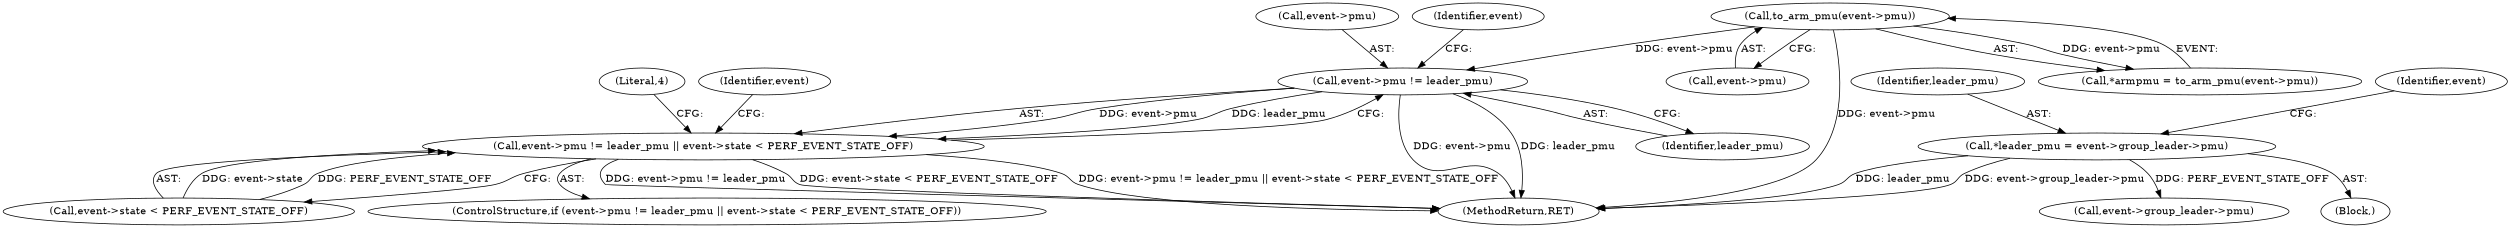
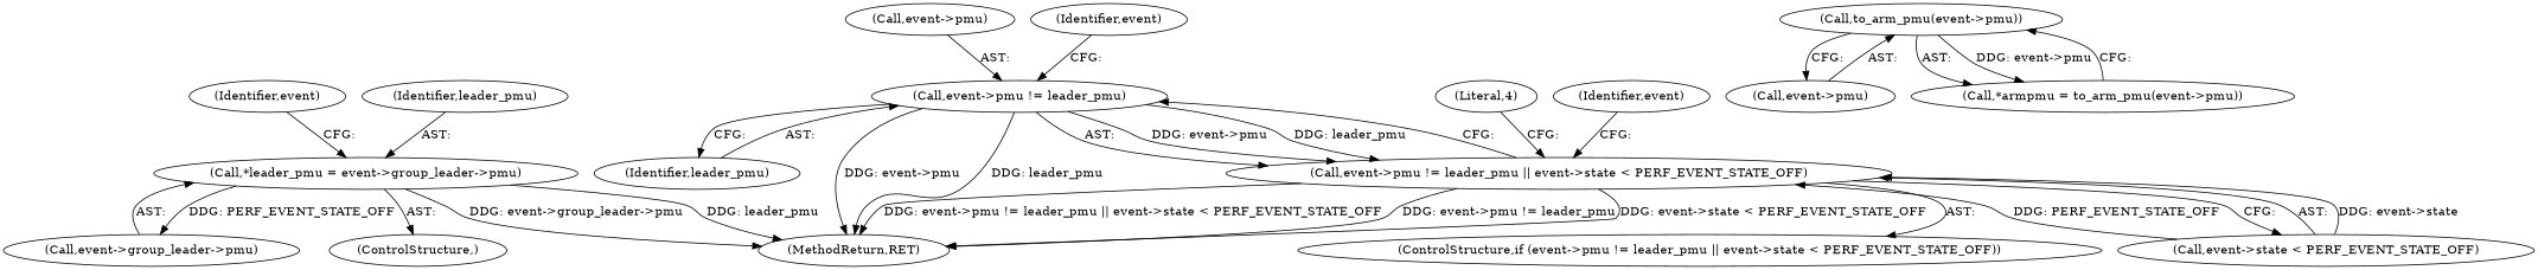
  digraph {
    n1 [label="(Call,event->pmu != leader_pmu)"]
    n2 [label="(Call,event->pmu != leader_pmu || event->state < PERF_EVENT_STATE_OFF)"]
    n3 [label="(Identifier,leader_pmu)"]
    n4 [label="(MethodReturn,RET)"]
    n5 [label="(Call,event->state < PERF_EVENT_STATE_OFF)"]
    n6 [label="(ControlStructure,if (event->pmu != leader_pmu || event->state < PERF_EVENT_STATE_OFF))"]
    n7 [label="(Call,to_arm_pmu(event->pmu))"]
    n8 [label="(Call,event->pmu)"]
    n9 [label="(Call,*armpmu = to_arm_pmu(event->pmu))"]
    n10 [label="(Call,*leader_pmu = event->group_leader->pmu)"]
    n11 [label="(Call,event->group_leader->pmu)"]
-   n12 [label="(Block,)"]
+   n12 [label="(ControlStructure,)"]
    n13 [label="(Call,event->pmu)"]
    n14 [label="(Identifier,event)"]
    n15 [label="(Literal,4)"]
    n16 [label="(Identifier,event)"]
    n17 [label="(Identifier,event)"]
    n18 [label="(Identifier,leader_pmu)"]
    n1 -> n2 [label="AST: "]
    n1 -> n2 [label="DDG: event->pmu"]
    n1 -> n2 [label="DDG: leader_pmu"]
    n1 -> n3 [label="CFG: "]
    n1 -> n4 [label="DDG: event->pmu"]
    n1 -> n4 [label="DDG: leader_pmu"]
    n2 -> n1 [label="CFG: "]
    n2 -> n4 [label="DDG: event->pmu != leader_pmu || event->state < PERF_EVENT_STATE_OFF"]
    n2 -> n4 [label="DDG: event->pmu != leader_pmu"]
    n2 -> n4 [label="DDG: event->state < PERF_EVENT_STATE_OFF"]
    n2 -> n5 [label="CFG: "]
    n2 -> n6 [label="AST: "]
    n3 -> n1 [label="AST: "]
    n5 -> n2 [label="AST: "]
    n5 -> n2 [label="DDG: event->state"]
    n5 -> n2 [label="DDG: PERF_EVENT_STATE_OFF"]
-   n7 -> n1 [label="DDG: event->pmu"]
-   n7 -> n4 [label="DDG: event->pmu"]
    n7 -> n8 [label="CFG: "]
    n7 -> n9 [label="AST: "]
    n7 -> n9 [label="DDG: event->pmu"]
    n8 -> n7 [label="AST: "]
-   n9 -> n7 [label="EVENT: "]
+   n9 -> n7 [label="CFG: "]
    n10 -> n4 [label="DDG: leader_pmu"]
    n10 -> n4 [label="DDG: event->group_leader->pmu"]
    n10 -> n11 [label="DDG: PERF_EVENT_STATE_OFF"]
    n10 -> n12 [label="AST: "]
+   n11 -> n10 [label="AST: "]
    n13 -> n1 [label="AST: "]
    n14 -> n1 [label="CFG: "]
    n15 -> n2 [label="CFG: "]
    n16 -> n10 [label="CFG: "]
    n17 -> n2 [label="CFG: "]
    n18 -> n10 [label="AST: "]
  }
